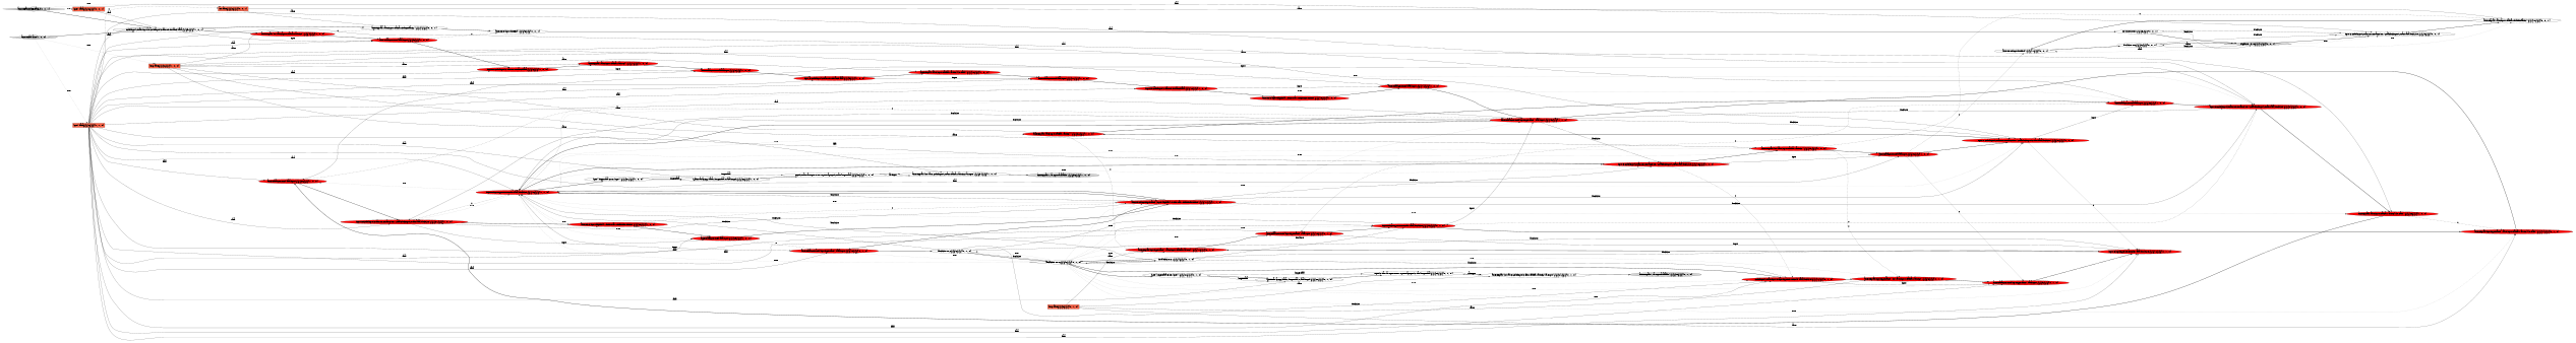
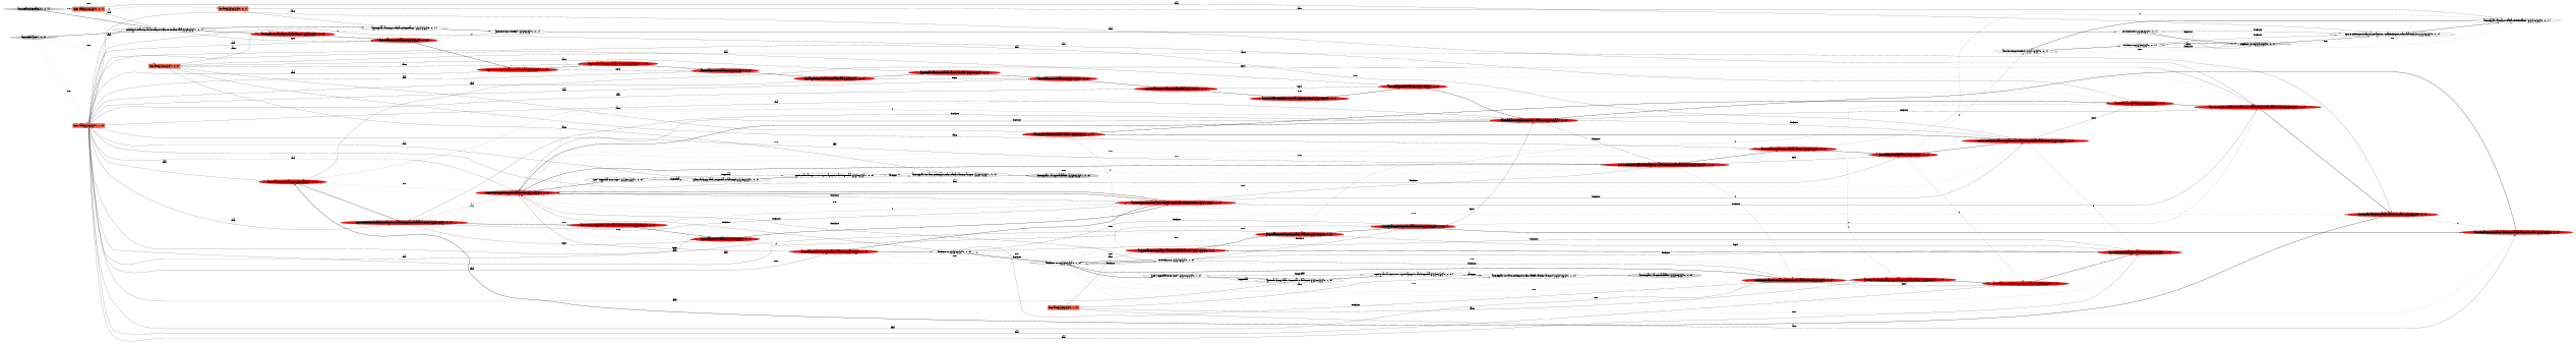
  digraph {
    rankdir=LR
    node [fillcolor=red shape=ellipse style=filled]
    edge [style=solid]
    n1 [label="assertDataConsumed(data,input)@@@26@@@['1', '0', '0']"]
    n2 [label="input = CodedInputStream.newInstance(new SmallBlockInputStream(data,blockSize))@@@27@@@['1', '0', '0']"]
    n3 [label="assertDataConsumed(inputType.name(),data,input)@@@15@@@['1', '1', '0']"]
    n4 [label="input = inputType.newDecoder(data,blockSize)@@@16@@@['1', '1', '0']"]
    n5 [label="assertDataConsumed(data,input)@@@29@@@['1', '0', '0']"]
    n6 [label="assertTrue(input.skipField(WireFormat.WIRETYPE_VARINT))@@@28@@@['1', '0', '0']"]
    n7 [label="input = CodedInputStream.newInstance(new SmallBlockInputStream(data,blockSize))@@@24@@@['1', '0', '0']"]
    n8 [label="input = CodedInputStream.newInstance(new SmallBlockInputStream(data,blockSize))@@@18@@@['1', '0', '0']"]
    n9 [label="input = CodedInputStream.newInstance(new SmallBlockInputStream(data,blockSize))@@@21@@@['1', '0', '0']"]
    n10 [label="input = inputType.newDecoder(data,blockSize)@@@13@@@['0', '1', '0']"]
    n11 [label="assertEquals(inputType.name(),value,input.readRawVarint64SlowPath())@@@14@@@['0', '1', '0']"]
    n12 [label="assertDataConsumed(inputType.name(),data,input)@@@12@@@['0', '1', '0']"]
    n13 [label="input = CodedInputStream.newInstance(data)@@@9@@@['1', '0', '0']"]
    n14 [label="assertEquals(value,input.readRawVarint64SlowPath())@@@10@@@['1', '0', '0']"]
    n15 [label="assertDataConsumed(data,input)@@@11@@@['1', '0', '0']"]
    n16 [label="input = CodedInputStream.newInstance(data)@@@12@@@['1', '0', '0']"]
    n17 [label="assertEquals(value,input.readRawVarint64SlowPath())@@@25@@@['1', '0', '0']"]
    n18 [fillcolor=lightgray label="blockSize <= 16@@@7@@@['0', '0', '1']" shape=diamond]
    n19 [fillcolor=white label="input = CodedInputStream.newInstance(new SmallBlockInputStream(data,blockSize))@@@9@@@['0', '0', '1']"]
    n20 [fillcolor=white label="blockSize *= 2@@@8@@@['0', '0', '1']"]
    n21 [fillcolor=white label="assertEquals(value,input.readRawLittleEndian32())@@@10@@@['0', '0', '1']"]
    n22 [fillcolor=white label="assertTrue(input.isAtEnd())@@@11@@@['0', '0', '1']"]
    n23 [fillcolor=white label="blockSize *= 2@@@6@@@['0', '1', '0']"]
    n24 [label="CodedInputStream input = inputType.newDecoder(data,blockSize)@@@7@@@['0', '1', '0']"]
    n25 [label="input = inputType.newDecoder(data,blockSize)@@@10@@@['0', '1', '0']"]
    n26 [fillcolor=white label="blockSize <= 16@@@5@@@['0', '1', '0']" shape=diamond]
    n27 [label="assertDataConsumed(inputType.name(),data,input)@@@9@@@['0', '1', '0']"]
    n28 [label="assertEquals(inputType.name(),(int)value,input.readRawVarint32())@@@8@@@['0', '1', '0']"]
    n29 [label="assertEquals(inputType.name(),value,input.readRawVarint64())@@@11@@@['0', '1', '0']"]
    n30 [label="assertDataConsumed(data,input)@@@20@@@['1', '0', '0']"]
    n31 [label="assertEquals((int)value,input.readRawVarint32())@@@19@@@['1', '0', '0']"]
    n32 [label="assertDataConsumed(inputType.name(),data,input)@@@18@@@['0', '1', '0']"]
    n33 [label="assertTrue(inputType.name(),input.skipField(WireFormat.WIRETYPE_VARINT))@@@17@@@['1', '1', '0']"]
    n34 [fillcolor=white label="byte(( longerData = new byte((((@@@31@@@['1', '0', '0']"]
    n35 [label="assertDataConsumed(data,input)@@@23@@@['1', '0', '0']"]
    n36 [label="assertEquals(value,input.readRawVarint64())@@@22@@@['1', '0', '0']"]
    n37 [fillcolor=white label="byte(( longerData = new byte((((@@@21@@@['0', '1', '0']"]
    n38 [fillcolor=white label="int blockSize = 1@@@4@@@['0', '1', '0']"]
    n39 [fillcolor=tomato label="int value@@@2@@@['0', '0', '1']" shape=box]
    n40 [fillcolor=white label="assertEquals(value,input.readRawLittleEndian32())@@@4@@@['0', '0', '1']"]
    n41 [fillcolor=white label="assertTrue(input.isAtEnd())@@@5@@@['0', '0', '1']"]
    n42 [fillcolor=lightgray label="assertReadLittleEndian32['0', '0', '1']" shape=diamond]
    n43 [fillcolor=tomato label="byte(( data@@@2@@@['0', '0', '1']" shape=box]
    n44 [fillcolor=white label="CodedInputStream input = CodedInputStream.newInstance(data)@@@3@@@['1', '0', '1']"]
    n45 [label="assertEquals((int)value,input.readRawVarint32())@@@4@@@['1', '0', '0']"]
    n46 [label="assertDataConsumed(data,input)@@@5@@@['1', '0', '0']"]
    n47 [label="assertEquals(value,input.readRawVarint64())@@@7@@@['1', '0', '0']"]
    n48 [label="assertDataConsumed(data,input)@@@8@@@['1', '0', '0']"]
    n49 [fillcolor=white label="InputStream rawInput = new ByteArrayInputStream(longerData)@@@33@@@['1', '0', '0']"]
    n50 [fillcolor=white label="assertEquals((int)value,CodedInputStream.readRawVarint32(rawInput))@@@34@@@['1', '0', '0']"]
    n51 [fillcolor=lightgray label="assertEquals(1,rawInput.available())@@@35@@@['1', '0', '0']"]
    n52 [fillcolor=white label="System.arraycopy(data,0,longerData,0,data.length)@@@32@@@['1', '0', '0']"]
    n53 [label="input = CodedInputStream.newInstance(data)@@@6@@@['1', '0', '0']"]
    n54 [fillcolor=lightgray label="assertEquals(1,rawInput.available())@@@25@@@['0', '1', '0']"]
    n55 [fillcolor=tomato label="byte(( data@@@2@@@['1', '1', '0']" shape=box]
    n56 [fillcolor=white label="System.arraycopy(data,0,longerData,0,data.length)@@@22@@@['0', '1', '0']"]
    n57 [label="assertDataConsumed(data,input)@@@14@@@['1', '0', '0']"]
    n58 [fillcolor=white label="InputStream rawInput = new ByteArrayInputStream(longerData)@@@23@@@['0', '1', '0']"]
    n59 [label="assertTrue(input.skipField(WireFormat.WIRETYPE_VARINT))@@@13@@@['1', '0', '0']"]
    n60 [fillcolor=white label="int blockSize = 1@@@6@@@['0', '0', '1']"]
    n61 [fillcolor=white label="assertEquals((int)value,CodedInputStream.readRawVarint32(rawInput))@@@24@@@['0', '1', '0']"]
    n62 [fillcolor=tomato label="long value@@@2@@@['0', '1', '0']" shape=box]
    n63 [fillcolor=tomato label="long value@@@2@@@['1', '0', '0']" shape=box]
    n64 [fillcolor=lightgray label="assertReadVarint['1', '0', '0']" shape=diamond]
    n1 -> n2 [style=bold]
    n1 -> n3 [label=0 style=dashed]
    n2 -> n4 [label=0 style=dashed]
    n2 -> n5 [label=input]
    n2 -> n6 [style=bold]
    n3 -> n2 [label=blockSize]
    n3 -> n4 [label=blockSize]
    n3 -> n4 [style=bold]
    n3 -> n7 [label=blockSize]
    n3 -> n8 [label=blockSize]
    n3 -> n9 [label=blockSize]
    n4 -> n1 [label=true style=dotted]
    n4 -> n2 [label=true style=dotted]
    n4 -> n5 [label=true style=dotted]
    n4 -> n6 [label=true style=dotted]
    n4 -> n7 [label=true style=dotted]
    n4 -> n8 [label=true style=dotted]
    n4 -> n8 [style=bold]
    n4 -> n9 [label=true style=dotted]
    n4 -> n17 [label=true style=dotted]
    n4 -> n30 [label=true style=dotted]
    n4 -> n31 [label=true style=dotted]
    n4 -> n32 [label=input]
    n4 -> n33 [label=true style=dotted]
    n4 -> n33 [style=bold]
    n4 -> n34 [style=bold]
    n4 -> n35 [label=true style=dotted]
    n4 -> n36 [label=true style=dotted]
    n5 -> n32 [label=0 style=dashed]
    n5 -> n33 [style=bold]
    n6 -> n5 [style=bold]
    n6 -> n33 [label=0 style=dashed]
    n7 -> n1 [label=input]
    n7 -> n10 [label=0 style=dashed]
    n7 -> n17 [style=bold]
    n8 -> n24 [label=0 style=dashed]
    n8 -> n30 [label=input]
    n8 -> n31 [style=bold]
    n9 -> n25 [label=0 style=dashed]
    n9 -> n35 [label=input]
    n9 -> n36 [style=bold]
    n10 -> n3 [label=input]
    n10 -> n11 [style=bold]
    n11 -> n3 [style=bold]
    n12 -> n10 [style=bold]
    n13 -> n14 [style=bold]
    n13 -> n15 [label=input]
    n14 -> n15 [style=bold]
    n15 -> n16 [style=bold]
    n16 -> n57 [label=input]
    n16 -> n59 [style=bold]
    n17 -> n1 [style=bold]
    n17 -> n11 [label=0 style=dashed]
    n18 -> n19 [style=bold]
    n18 -> n19 [label=true style=dotted]
    n18 -> n20 [label=value style=dotted]
    n18 -> n21 [label=true style=dotted]
-   n18 -> n22 [label=data style=dotted]
+   n18 -> n22 [label=true style=dotted]
    n19 -> n21 [style=bold]
    n20 -> n18 [label=blockSize]
    n20 -> n18 [style=bold]
    n20 -> n19 [label=blockSize]
    n21 -> n22 [style=bold]
    n22 -> n20 [style=bold]
    n23 -> n4 [label=blockSize]
    n23 -> n10 [label=blockSize]
    n23 -> n24 [label=blockSize]
    n23 -> n25 [label=blockSize]
    n23 -> n26 [label=blockSize]
    n23 -> n26 [style=bold]
    n24 -> n27 [label=input]
    n24 -> n28 [style=bold]
    n25 -> n12 [label=input]
    n25 -> n29 [style=bold]
    n26 -> n3 [label=true style=dotted]
    n26 -> n4 [label=true style=dotted]
    n26 -> n10 [label=true style=dotted]
    n26 -> n11 [label=true style=dotted]
    n26 -> n12 [label=true style=dotted]
    n26 -> n23 [label=true style=dotted]
    n26 -> n24 [label=true style=dotted]
    n26 -> n24 [style=bold]
    n26 -> n25 [label=true style=dotted]
    n26 -> n27 [label=true style=dotted]
    n26 -> n28 [label=true style=dotted]
    n26 -> n29 [label=true style=dotted]
    n26 -> n32 [label=true style=dotted]
    n26 -> n33 [label=true style=dotted]
    n26 -> n37 [style=bold]
    n26 -> n38 [style=bold]
    n27 -> n25 [style=bold]
    n28 -> n27 [style=bold]
    n29 -> n12 [style=bold]
    n30 -> n9 [style=bold]
    n30 -> n22 [label=0 style=dashed]
    n30 -> n27 [label=0 style=dashed]
    n31 -> n21 [label=0 style=dashed]
    n31 -> n28 [label=0 style=dashed]
    n31 -> n30 [style=bold]
    n32 -> n23 [style=bold]
    n33 -> n2 [label=blockSize]
    n33 -> n4 [label=blockSize]
    n33 -> n4 [style=bold]
    n33 -> n7 [label=blockSize]
    n33 -> n8 [label=blockSize]
    n33 -> n9 [label=blockSize]
    n33 -> n32 [style=bold]
    n34 -> n49 [label=longerData]
    n34 -> n52 [label=longerData]
    n34 -> n52 [style=bold]
    n35 -> n7 [style=bold]
    n35 -> n12 [label=0 style=dashed]
    n36 -> n29 [label=0 style=dashed]
    n36 -> n35 [style=bold]
    n37 -> n56 [style=bold]
    n37 -> n56 [label=longerData]
    n37 -> n58 [label=longerData]
    n38 -> n4 [label=blockSize]
    n38 -> n10 [label=blockSize]
    n38 -> n24 [label=blockSize]
    n38 -> n25 [label=blockSize]
    n38 -> n26 [label=blockSize]
    n38 -> n26 [style=bold]
    n39 -> n21 [label=value]
    n39 -> n40 [label=value]
    n40 -> n41 [style=bold]
    n41 -> n60 [style=bold]
    n42 -> n39 [label=true style=dotted]
    n42 -> n43 [label=true style=dotted]
    n42 -> n44 [style=bold]
    n43 -> n19 [label=data]
    n43 -> n44 [label=data]
    n44 -> n40 [style=bold]
    n44 -> n45 [style=bold]
    n44 -> n46 [label=input]
    n45 -> n40 [label=0 style=dashed]
    n45 -> n46 [style=bold]
    n46 -> n41 [label=0 style=dashed]
    n46 -> n53 [style=bold]
    n47 -> n48 [style=bold]
    n48 -> n13 [style=bold]
    n49 -> n50 [label=rawInput]
    n49 -> n50 [style=bold]
    n50 -> n51 [style=bold]
    n52 -> n49 [style=bold]
    n53 -> n47 [style=bold]
    n53 -> n48 [label=input]
    n55 -> n1 [label=data]
    n55 -> n2 [label=data]
    n55 -> n3 [label=data]
    n55 -> n4 [label=data]
    n55 -> n5 [label=data]
    n55 -> n7 [label=data]
    n55 -> n8 [label=data]
    n55 -> n9 [label=data]
    n55 -> n10 [label=data]
    n55 -> n12 [label=data]
    n55 -> n13 [label=data]
    n55 -> n15 [label=data]
    n55 -> n16 [label=data]
    n55 -> n24 [label=data]
    n55 -> n25 [label=data]
    n55 -> n27 [label=data]
    n55 -> n30 [label=data]
    n55 -> n32 [label=data]
    n55 -> n35 [label=data]
    n55 -> n39 [label=0 style=dashed]
    n55 -> n44 [label=data]
    n55 -> n46 [label=data]
    n55 -> n48 [label=data]
    n55 -> n52 [label=data]
    n55 -> n53 [label=data]
    n55 -> n56 [label=data]
    n55 -> n57 [label=data]
    n56 -> n58 [style=bold]
    n57 -> n3 [style=bold]
    n58 -> n61 [label=rawInput]
    n58 -> n61 [style=bold]
    n59 -> n57 [style=bold]
    n60 -> n18 [label=blockSize]
    n60 -> n18 [style=bold]
    n60 -> n19 [label=blockSize]
    n61 -> n54 [style=bold]
    n62 -> n11 [label=value]
    n62 -> n28 [label=value]
    n62 -> n29 [label=value]
    n62 -> n61 [label=value]
    n63 -> n14 [label=value]
    n63 -> n17 [label=value]
    n63 -> n31 [label=value]
    n63 -> n36 [label=value]
    n63 -> n45 [label=value]
    n63 -> n47 [label=value]
    n63 -> n50 [label=value]
    n64 -> n44 [style=bold]
    n64 -> n55 [label=true style=dotted]
    n64 -> n63 [label=true style=dotted]
  }
